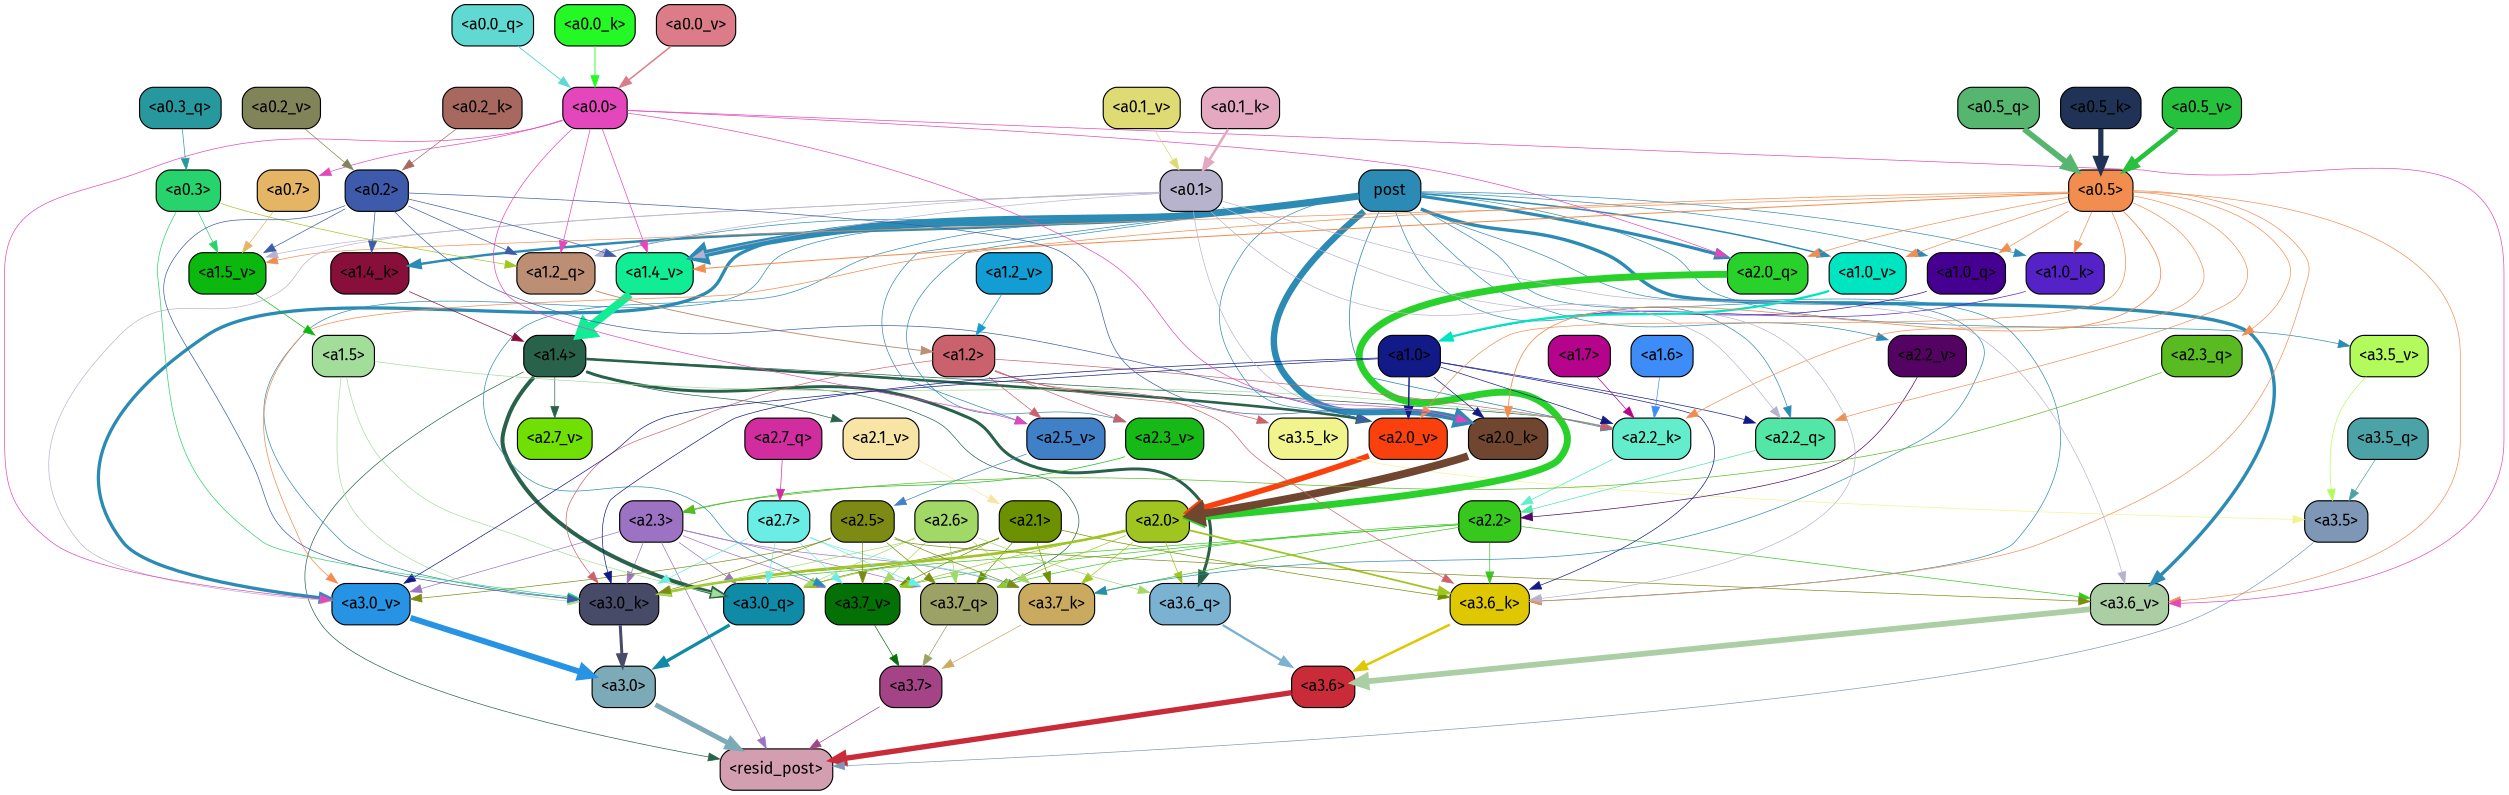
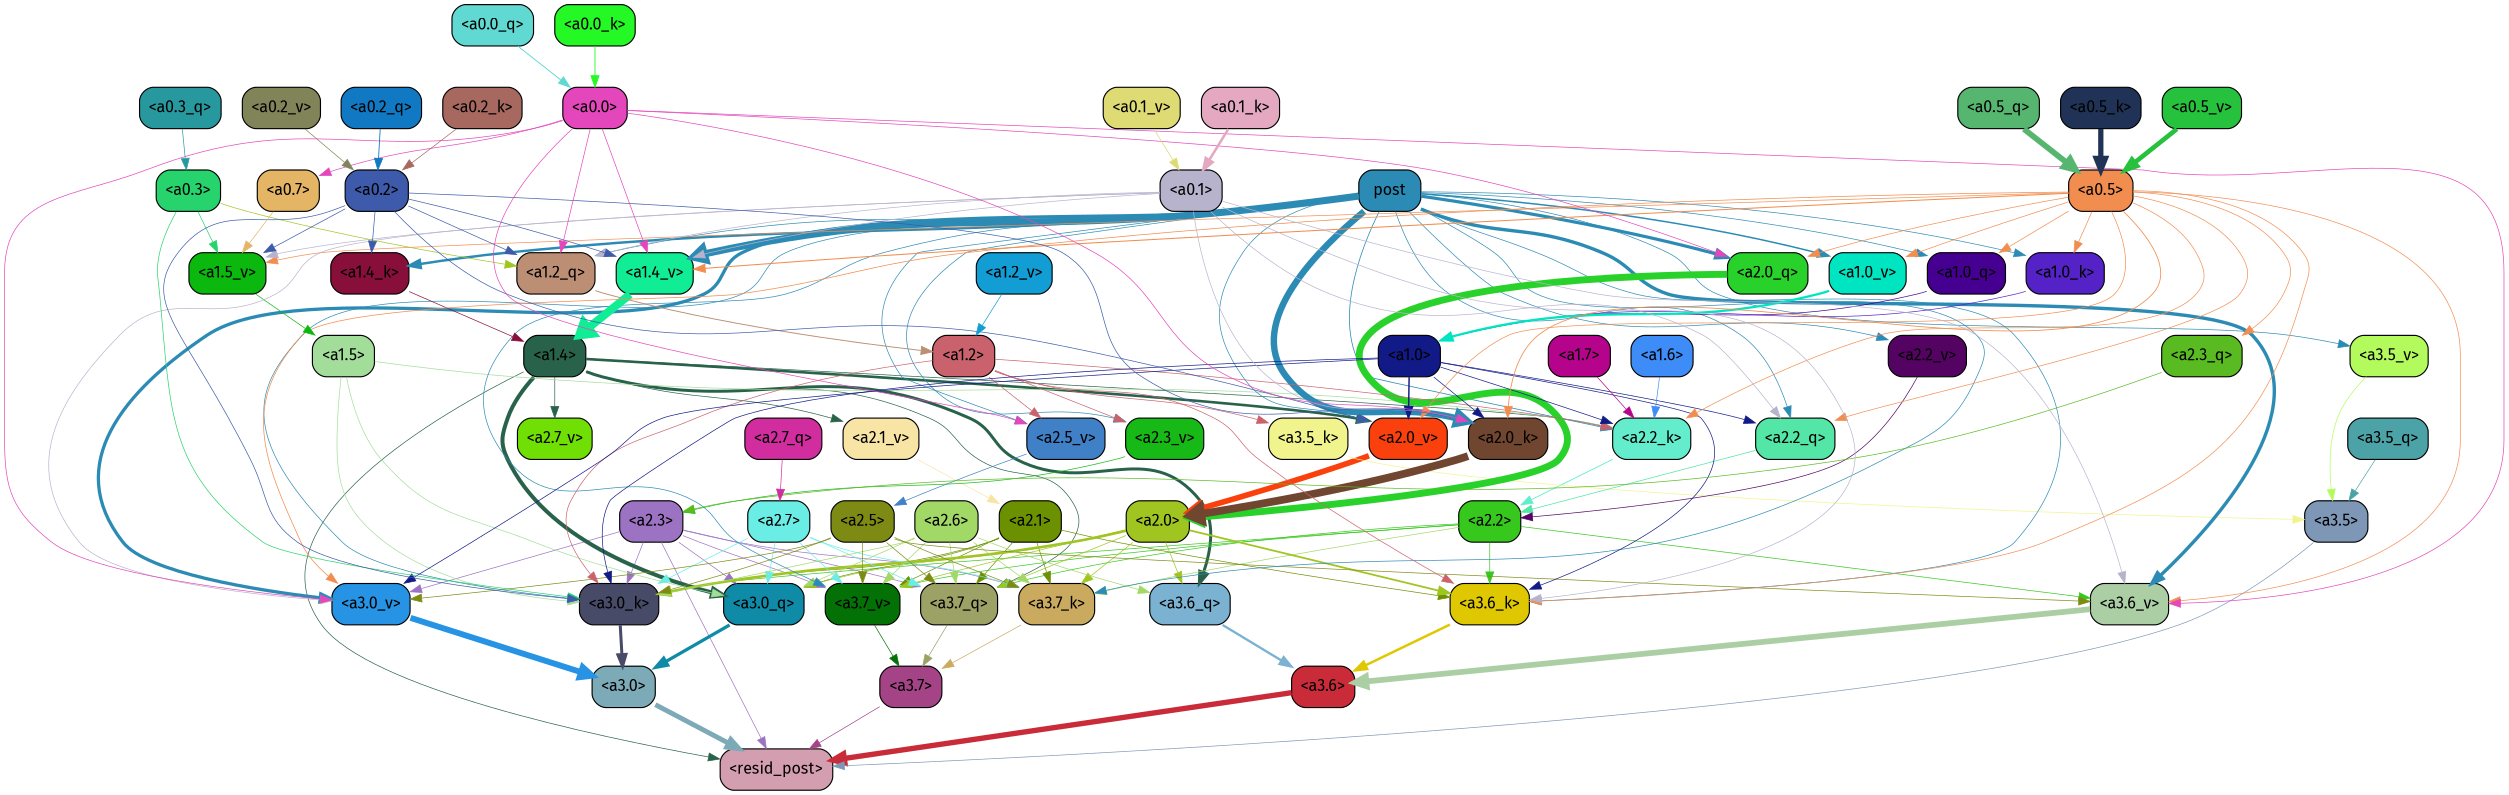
  strict digraph {
    fontname="Fira Sans"
    splines=true
    node [color=black fontname="Fira Sans" shape=box style="filled, rounded"]
    edge [color="#2c8bb4" fontname="Fira Sans" penwidth=0.6]
    "<a3.7>" [fillcolor="#a44487"]
    "<resid_post>" [fillcolor="#d49eb1"]
    "<a3.6>" [fillcolor="#c92b39"]
    "<a3.5>" [fillcolor="#7e97b7"]
    "<a3.0>" [fillcolor="#7daab7"]
    "<a2.3>" [fillcolor="#9c72c3"]
    "<a3.7_q>" [fillcolor="#9ca166"]
    "<a3.0_q>" [fillcolor="#0f8ba7"]
    "<a3.7_k>" [fillcolor="#caaa5e"]
    "<a3.0_k>" [fillcolor="#474b68"]
    "<a3.7_v>" [fillcolor="#047106"]
    "<a3.0_v>" [fillcolor="#2693e4"]
    "<a1.4>" [fillcolor="#29624a"]
    "<a3.6_q>" [fillcolor="#7bb2d2"]
    "<a2.2_k>" [fillcolor="#64edcd"]
    "<a2.7_v>" [fillcolor="#70df03"]
    "<a2.1_v>" [fillcolor="#f8e5a5"]
    "<a2.0_v>" [fillcolor="#fa410d"]
    "<a2.2>" [fillcolor="#37c81d"]
    "<a2.1>" [fillcolor="#6b9000"]
    "<a2.0>" [fillcolor="#a0c521"]
    "<a3.6_k>" [fillcolor="#dfc801"]
    "<a3.6_v>" [fillcolor="#abcea5"]
    "<a2.7>" [fillcolor="#6aede5"]
    "<a2.6>" [fillcolor="#a1d866"]
    "<a3.5_q>" [fillcolor="#4ba3a7"]
    "<a3.5_k>" [fillcolor="#f1f48d"]
    "<a3.5_v>" [fillcolor="#b3fb5c"]
    "<a2.5>" [fillcolor="#7d8b14"]
    "<a1.5>" [fillcolor="#a3dd9a"]
    n31 [fillcolor="#2c8bb4" label=post]
    "<a2.2_q>" [fillcolor="#53e6a6"]
    "<a2.0_q>" [fillcolor="#29d22b"]
    "<a2.0_k>" [fillcolor="#704630"]
    "<a2.5_v>" [fillcolor="#4080c7"]
    "<a2.3_v>" [fillcolor="#17b916"]
    "<a2.2_v>" [fillcolor="#540363"]
    "<a1.2_q>" [fillcolor="#bc8f75"]
    "<a1.0_q>" [fillcolor="#450092"]
    "<a1.4_k>" [fillcolor="#880f39"]
    "<a1.0_k>" [fillcolor="#5522c7"]
    "<a1.4_v>" [fillcolor="#10ed95"]
    "<a1.0_v>" [fillcolor="#00e5c1"]
    "<a1.2>" [fillcolor="#ca626d"]
    "<a1.0>" [fillcolor="#111a87"]
    "<a0.5>" [fillcolor="#f28d50"]
    "<a2.3_q>" [fillcolor="#59ba22"]
    "<a1.5_v>" [fillcolor="#0bb80e"]
    "<a0.1>" [fillcolor="#b8b3cd"]
    "<a0.3>" [fillcolor="#27d36c"]
    "<a0.2>" [fillcolor="#3d5baa"]
    "<a0.0>" [fillcolor="#e446bb"]
    "<a0.7>" [fillcolor="#e5b566"]
    "<a2.7_q>" [fillcolor="#d12d9e"]
    "<a1.7>" [fillcolor="#b5038c"]
    "<a1.6>" [fillcolor="#3d8cf7"]
    "<a1.2_v>" [fillcolor="#129dd4"]
    "<a0.5_q>" [fillcolor="#56b670"]
    "<a0.3_q>" [fillcolor="#27999e"]
+   "<a0.2_q>" [fillcolor="#1179c3"]
    "<a0.0_q>" [fillcolor="#60d9d2"]
    "<a0.5_k>" [fillcolor="#203255"]
    "<a0.2_k>" [fillcolor="#a7685f"]
    "<a0.1_k>" [fillcolor="#e4a9c1"]
    "<a0.0_k>" [fillcolor="#24f825"]
    "<a0.5_v>" [fillcolor="#26c13d"]
    "<a0.2_v>" [fillcolor="#818459"]
    "<a0.1_v>" [fillcolor="#dedb74"]
-   "<a0.0_v>" [fillcolor="#db7c88"]
    "<a3.7>" -> "<resid_post>" [color="#a44487"]
    "<a3.6>" -> "<resid_post>" [color="#c92b39" penwidth=4.6696330308914185]
    "<a3.5>" -> "<resid_post>" [color="#7e97b7"]
    "<a3.0>" -> "<resid_post>" [color="#7daab7" penwidth=4.282557368278503]
    "<a2.3>" -> "<resid_post>" [color="#9c72c3"]
    "<a2.3>" -> "<a3.7_q>" [color="#9c72c3"]
    "<a2.3>" -> "<a3.0_q>" [color="#9c72c3"]
    "<a2.3>" -> "<a3.7_k>" [color="#9c72c3"]
    "<a2.3>" -> "<a3.0_k>" [color="#9c72c3"]
    "<a2.3>" -> "<a3.7_v>" [color="#9c72c3"]
    "<a2.3>" -> "<a3.0_v>" [color="#9c72c3"]
    "<a3.7_q>" -> "<a3.7>" [color="#9ca166"]
    "<a3.0_q>" -> "<a3.0>" [color="#0f8ba7" penwidth=2.8638100624084473]
    "<a3.7_k>" -> "<a3.7>" [color="#caaa5e"]
    "<a3.0_k>" -> "<a3.0>" [color="#474b68" penwidth=2.6274144649505615]
    "<a3.7_v>" -> "<a3.7>" [color="#047106"]
    "<a3.0_v>" -> "<a3.0>" [color="#2693e4" penwidth=5.188832879066467]
    "<a1.4>" -> "<resid_post>" [color="#29624a"]
    "<a1.4>" -> "<a3.7_q>" [color="#29624a"]
    "<a1.4>" -> "<a3.0_q>" [color="#29624a" penwidth=3.4971605762839317]
    "<a1.4>" -> "<a3.6_q>" [color="#29624a" penwidth=2.6073555648326874]
    "<a1.4>" -> "<a2.2_k>" [color="#29624a"]
    "<a1.4>" -> "<a2.7_v>" [color="#29624a"]
    "<a1.4>" -> "<a2.1_v>" [color="#29624a"]
    "<a1.4>" -> "<a2.0_v>" [color="#29624a" penwidth=2.268670678138733]
    "<a3.6_q>" -> "<a3.6>" [color="#7bb2d2" penwidth=2.03758105635643]
    "<a2.2_k>" -> "<a2.2>" [color="#64edcd" penwidth=0.7764816284179688]
    "<a2.1_v>" -> "<a2.1>" [color="#f8e5a5"]
    "<a2.0_v>" -> "<a2.0>" [color="#fa410d" penwidth=4.906715989112854]
    "<a2.2>" -> "<a3.7_q>" [color="#37c81d"]
-   "<a2.2>" -> "<a3.7_k>" [color="#37c81d"]
+   "<a2.2>" -> "<a3.7_k>" [color="#a1d866"]
    "<a2.2>" -> "<a3.0_k>" [color="#37c81d"]
    "<a2.2>" -> "<a3.7_v>" [color="#37c81d"]
    "<a2.2>" -> "<a3.6_k>" [color="#37c81d"]
    "<a2.2>" -> "<a3.6_v>" [color="#37c81d"]
    "<a2.1>" -> "<a3.7_q>" [color="#6b9000"]
    "<a2.1>" -> "<a3.0_q>" [color="#6b9000"]
    "<a2.1>" -> "<a3.7_k>" [color="#6b9000"]
    "<a2.1>" -> "<a3.0_k>" [color="#6b9000"]
    "<a2.1>" -> "<a3.7_v>" [color="#6b9000"]
    "<a2.1>" -> "<a3.6_k>" [color="#6b9000"]
    "<a2.0>" -> "<a3.7_q>" [color="#a0c521"]
    "<a2.0>" -> "<a3.0_q>" [color="#a0c521"]
    "<a2.0>" -> "<a3.7_k>" [color="#a0c521"]
    "<a2.0>" -> "<a3.0_k>" [color="#a0c521" penwidth=2.270527422428131]
    "<a2.0>" -> "<a3.7_v>" [color="#a0c521"]
    "<a2.0>" -> "<a3.6_q>" [color="#a0c521"]
    "<a2.0>" -> "<a3.6_k>" [color="#a0c521" penwidth=1.5568191409111023]
    "<a3.6_k>" -> "<a3.6>" [color="#dfc801" penwidth=2.174198240041733]
    "<a3.6_v>" -> "<a3.6>" [color="#abcea5" penwidth=5.002329230308533]
    "<a2.7>" -> "<a3.7_q>" [color="#6aede5"]
    "<a2.7>" -> "<a3.0_q>" [color="#6aede5"]
    "<a2.7>" -> "<a3.7_k>" [color="#6aede5"]
    "<a2.7>" -> "<a3.0_k>" [color="#6aede5"]
    "<a2.7>" -> "<a3.7_v>" [color="#6aede5"]
    "<a2.6>" -> "<a3.7_q>" [color="#a1d866"]
    "<a2.6>" -> "<a3.0_q>" [color="#a1d866"]
    "<a2.6>" -> "<a3.7_k>" [color="#a1d866"]
    "<a2.6>" -> "<a3.0_k>" [color="#a1d866"]
    "<a2.6>" -> "<a3.7_v>" [color="#a1d866"]
    "<a2.6>" -> "<a3.6_q>" [color="#a1d866"]
    "<a3.5_q>" -> "<a3.5>" [color="#4ba3a7"]
    "<a3.5_k>" -> "<a3.5>" [color="#f1f48d"]
    "<a3.5_v>" -> "<a3.5>" [color="#b3fb5c"]
    "<a2.5>" -> "<a3.7_q>" [color="#7d8b14"]
    "<a2.5>" -> "<a3.7_k>" [color="#7d8b14"]
    "<a2.5>" -> "<a3.0_k>" [color="#7d8b14"]
    "<a2.5>" -> "<a3.7_v>" [color="#7d8b14"]
    "<a2.5>" -> "<a3.0_v>" [color="#7d8b14"]
    "<a2.5>" -> "<a3.6_v>" [color="#7d8b14"]
    "<a1.5>" -> "<a3.0_q>" [color="#a3dd9a"]
    "<a1.5>" -> "<a3.0_k>" [color="#a3dd9a"]
    "<a1.5>" -> "<a2.2_k>" [color="#a3dd9a"]
    n31 -> "<a3.7_k>"
    n31 -> "<a3.0_k>"
    n31 -> "<a3.7_v>"
    n31 -> "<a3.0_v>" [penwidth=2.8686431646347046]
    n31 -> "<a2.2_k>" [penwidth=0.67606520652771]
    n31 -> "<a2.0_v>"
    n31 -> "<a3.6_k>"
    n31 -> "<a3.6_v>" [penwidth=2.9588699340820312]
    n31 -> "<a3.5_v>"
    n31 -> "<a2.2_q>"
    n31 -> "<a2.0_q>" [penwidth=2.7617180347442627]
    n31 -> "<a2.0_k>" [penwidth=5.615107178688049]
    n31 -> "<a2.5_v>"
    n31 -> "<a2.3_v>"
    n31 -> "<a2.2_v>"
    n31 -> "<a1.2_q>"
    n31 -> "<a1.0_q>"
    n31 -> "<a1.4_k>" [penwidth=2.1468217372894287]
    n31 -> "<a1.0_k>"
    n31 -> "<a1.4_v>" [penwidth=6.189999580383301]
    n31 -> "<a1.0_v>" [penwidth=1.3123979568481445]
    "<a2.2_q>" -> "<a2.2>" [color="#53e6a6" penwidth=0.6340763568878174]
    "<a2.0_q>" -> "<a2.0>" [color="#29d22b" penwidth=6.0160088539123535]
    "<a2.0_k>" -> "<a2.0>" [color="#704630" penwidth=6.773025274276733]
    "<a2.5_v>" -> "<a2.5>" [color="#4080c7"]
    "<a2.3_v>" -> "<a2.3>" [color="#17b916"]
    "<a2.2_v>" -> "<a2.2>" [color="#540363"]
    "<a1.2_q>" -> "<a1.2>" [color="#bc8f75" penwidth=0.836545467376709]
    "<a1.0_q>" -> "<a1.0>" [color="#450092"]
    "<a1.4_k>" -> "<a1.4>" [color="#880f39"]
    "<a1.0_k>" -> "<a1.0>" [color="#5522c7"]
    "<a1.4_v>" -> "<a1.4>" [color="#10ed95" penwidth=7.093163728713989]
    "<a1.0_v>" -> "<a1.0>" [color="#00e5c1" penwidth=1.9666723012924194]
    "<a1.2>" -> "<a3.0_k>" [color="#ca626d"]
    "<a1.2>" -> "<a2.2_k>" [color="#ca626d"]
    "<a1.2>" -> "<a3.6_k>" [color="#ca626d"]
    "<a1.2>" -> "<a3.5_k>" [color="#ca626d"]
    "<a1.2>" -> "<a2.5_v>" [color="#ca626d"]
    "<a1.2>" -> "<a2.3_v>" [color="#ca626d"]
    "<a1.0>" -> "<a3.0_k>" [color="#111a87"]
    "<a1.0>" -> "<a3.0_v>" [color="#111a87"]
    "<a1.0>" -> "<a2.2_k>" [color="#111a87"]
    "<a1.0>" -> "<a2.0_v>" [color="#111a87" penwidth=1.27996826171875]
    "<a1.0>" -> "<a3.6_k>" [color="#111a87"]
    "<a1.0>" -> "<a2.2_q>" [color="#111a87"]
    "<a1.0>" -> "<a2.0_k>" [color="#111a87"]
    "<a0.5>" -> "<a3.0_v>" [color="#f28d50" penwidth=0.6421224474906921]
    "<a0.5>" -> "<a2.2_k>" [color="#f28d50"]
    "<a0.5>" -> "<a2.0_v>" [color="#f28d50"]
    "<a0.5>" -> "<a3.6_k>" [color="#f28d50"]
    "<a0.5>" -> "<a3.6_v>" [color="#f28d50"]
    "<a0.5>" -> "<a2.2_q>" [color="#f28d50"]
    "<a0.5>" -> "<a2.0_q>" [color="#f28d50"]
    "<a0.5>" -> "<a2.0_k>" [color="#f28d50" penwidth=0.7151575088500977]
    "<a0.5>" -> "<a1.0_q>" [color="#f28d50"]
    "<a0.5>" -> "<a1.0_k>" [color="#f28d50"]
    "<a0.5>" -> "<a1.4_v>" [color="#f28d50" penwidth=0.8927993774414062]
    "<a0.5>" -> "<a1.0_v>" [color="#f28d50"]
    "<a0.5>" -> "<a2.3_q>" [color="#f28d50"]
    "<a0.5>" -> "<a1.5_v>" [color="#f28d50"]
    "<a2.3_q>" -> "<a2.3>" [color="#59ba22"]
    "<a1.5_v>" -> "<a1.5>" [color="#0bb80e"]
    "<a0.1>" -> "<a3.0_v>" [color="#b8b3cd"]
    "<a0.1>" -> "<a3.6_k>" [color="#b8b3cd"]
    "<a0.1>" -> "<a3.6_v>" [color="#b8b3cd"]
    "<a0.1>" -> "<a2.2_q>" [color="#b8b3cd"]
    "<a0.1>" -> "<a2.0_k>" [color="#b8b3cd"]
    "<a0.1>" -> "<a1.2_q>" [color="#b8b3cd"]
    "<a0.1>" -> "<a1.4_v>" [color="#b8b3cd"]
    "<a0.1>" -> "<a1.5_v>" [color="#b8b3cd"]
    "<a0.3>" -> "<a3.0_k>" [color="#27d36c"]
    "<a0.3>" -> "<a1.2_q>" [color="#a0c521"]
    "<a0.3>" -> "<a1.5_v>" [color="#27d36c"]
    "<a0.2>" -> "<a3.0_k>" [color="#3d5baa"]
    "<a0.2>" -> "<a2.0_v>" [color="#3d5baa"]
    "<a0.2>" -> "<a2.0_k>" [color="#3d5baa"]
    "<a0.2>" -> "<a1.2_q>" [color="#3d5baa"]
    "<a0.2>" -> "<a1.4_k>" [color="#3d5baa"]
    "<a0.2>" -> "<a1.4_v>" [color="#3d5baa"]
    "<a0.2>" -> "<a1.5_v>" [color="#3d5baa"]
    "<a0.0>" -> "<a3.0_v>" [color="#e446bb"]
    "<a0.0>" -> "<a3.6_v>" [color="#e446bb"]
    "<a0.0>" -> "<a2.0_q>" [color="#e446bb"]
    "<a0.0>" -> "<a2.0_k>" [color="#e446bb"]
    "<a0.0>" -> "<a2.5_v>" [color="#e446bb"]
    "<a0.0>" -> "<a1.2_q>" [color="#e446bb"]
    "<a0.0>" -> "<a1.4_v>" [color="#e446bb"]
    "<a0.0>" -> "<a0.7>" [color="#e446bb"]
    "<a0.7>" -> "<a1.5_v>" [color="#e5b566"]
    "<a2.7_q>" -> "<a2.7>" [color="#d12d9e"]
    "<a1.7>" -> "<a2.2_k>" [color="#b5038c"]
    "<a1.6>" -> "<a2.2_k>" [color="#3d8cf7"]
    "<a1.2_v>" -> "<a1.2>" [color="#129dd4"]
    "<a0.5_q>" -> "<a0.5>" [color="#56b670" penwidth=5.0559651255607605]
    "<a0.3_q>" -> "<a0.3>" [color="#27999e"]
+   "<a0.2_q>" -> "<a0.2>" [color="#1179c3" penwidth=0.7587676048278809]
    "<a0.0_q>" -> "<a0.0>" [color="#60d9d2" penwidth=0.8285908699035645]
    "<a0.5_k>" -> "<a0.5>" [color="#203255" penwidth=4.577519536018372]
    "<a0.2_k>" -> "<a0.2>" [color="#a7685f"]
    "<a0.1_k>" -> "<a0.1>" [color="#e4a9c1" penwidth=2.2273199558258057]
    "<a0.0_k>" -> "<a0.0>" [color="#24f825" penwidth=0.7703166007995605]
    "<a0.5_v>" -> "<a0.5>" [color="#26c13d" penwidth=4.062177300453186]
    "<a0.2_v>" -> "<a0.2>" [color="#818459"]
    "<a0.1_v>" -> "<a0.1>" [color="#dedb74" penwidth=0.654442310333252]
-   "<a0.0_v>" -> "<a0.0>" [color="#db7c88" penwidth=1.307939052581787]
  }
